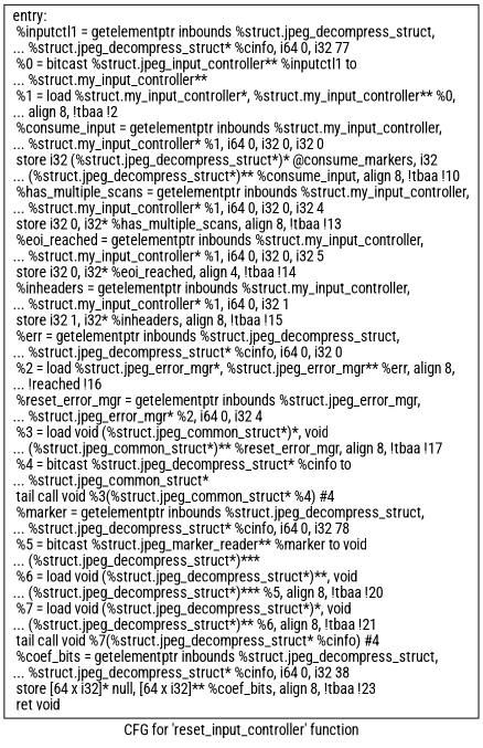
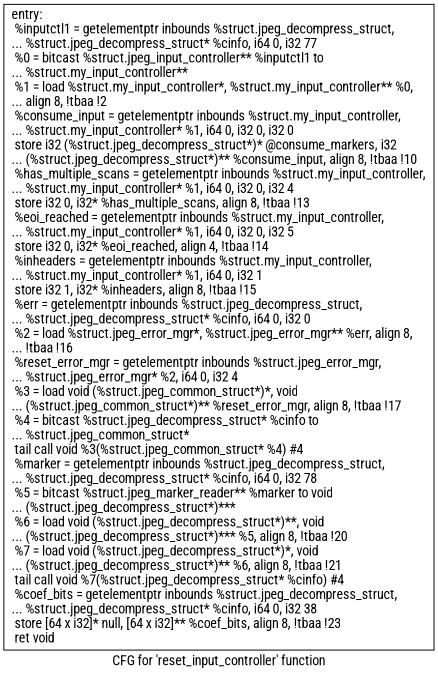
  digraph {
    label="CFG for 'reset_input_controller' function"
    rankdir=LR
    fontname="Roboto Condensed"
-   n1 [label="{entry:\l  %inputctl1 = getelementptr inbounds %struct.jpeg_decompress_struct,\l... %struct.jpeg_decompress_struct* %cinfo, i64 0, i32 77\l  %0 = bitcast %struct.jpeg_input_controller** %inputctl1 to\l... %struct.my_input_controller**\l  %1 = load %struct.my_input_controller*, %struct.my_input_controller** %0,\l... align 8, !tbaa !2\l  %consume_input = getelementptr inbounds %struct.my_input_controller,\l... %struct.my_input_controller* %1, i64 0, i32 0, i32 0\l  store i32 (%struct.jpeg_decompress_struct*)* @consume_markers, i32\l... (%struct.jpeg_decompress_struct*)** %consume_input, align 8, !tbaa !10\l  %has_multiple_scans = getelementptr inbounds %struct.my_input_controller,\l... %struct.my_input_controller* %1, i64 0, i32 0, i32 4\l  store i32 0, i32* %has_multiple_scans, align 8, !tbaa !13\l  %eoi_reached = getelementptr inbounds %struct.my_input_controller,\l... %struct.my_input_controller* %1, i64 0, i32 0, i32 5\l  store i32 0, i32* %eoi_reached, align 4, !tbaa !14\l  %inheaders = getelementptr inbounds %struct.my_input_controller,\l... %struct.my_input_controller* %1, i64 0, i32 1\l  store i32 1, i32* %inheaders, align 8, !tbaa !15\l  %err = getelementptr inbounds %struct.jpeg_decompress_struct,\l... %struct.jpeg_decompress_struct* %cinfo, i64 0, i32 0\l  %2 = load %struct.jpeg_error_mgr*, %struct.jpeg_error_mgr** %err, align 8,\l... !reached !16\l  %reset_error_mgr = getelementptr inbounds %struct.jpeg_error_mgr,\l... %struct.jpeg_error_mgr* %2, i64 0, i32 4\l  %3 = load void (%struct.jpeg_common_struct*)*, void\l... (%struct.jpeg_common_struct*)** %reset_error_mgr, align 8, !tbaa !17\l  %4 = bitcast %struct.jpeg_decompress_struct* %cinfo to\l... %struct.jpeg_common_struct*\l  tail call void %3(%struct.jpeg_common_struct* %4) #4\l  %marker = getelementptr inbounds %struct.jpeg_decompress_struct,\l... %struct.jpeg_decompress_struct* %cinfo, i64 0, i32 78\l  %5 = bitcast %struct.jpeg_marker_reader** %marker to void\l... (%struct.jpeg_decompress_struct*)***\l  %6 = load void (%struct.jpeg_decompress_struct*)**, void\l... (%struct.jpeg_decompress_struct*)*** %5, align 8, !tbaa !20\l  %7 = load void (%struct.jpeg_decompress_struct*)*, void\l... (%struct.jpeg_decompress_struct*)** %6, align 8, !tbaa !21\l  tail call void %7(%struct.jpeg_decompress_struct* %cinfo) #4\l  %coef_bits = getelementptr inbounds %struct.jpeg_decompress_struct,\l... %struct.jpeg_decompress_struct* %cinfo, i64 0, i32 38\l  store [64 x i32]* null, [64 x i32]** %coef_bits, align 8, !tbaa !23\l  ret void\l}" shape=record fontname="Roboto Condensed"]
+   n1 [label="{entry:\l  %inputctl1 = getelementptr inbounds %struct.jpeg_decompress_struct,\l... %struct.jpeg_decompress_struct* %cinfo, i64 0, i32 77\l  %0 = bitcast %struct.jpeg_input_controller** %inputctl1 to\l... %struct.my_input_controller**\l  %1 = load %struct.my_input_controller*, %struct.my_input_controller** %0,\l... align 8, !tbaa !2\l  %consume_input = getelementptr inbounds %struct.my_input_controller,\l... %struct.my_input_controller* %1, i64 0, i32 0, i32 0\l  store i32 (%struct.jpeg_decompress_struct*)* @consume_markers, i32\l... (%struct.jpeg_decompress_struct*)** %consume_input, align 8, !tbaa !10\l  %has_multiple_scans = getelementptr inbounds %struct.my_input_controller,\l... %struct.my_input_controller* %1, i64 0, i32 0, i32 4\l  store i32 0, i32* %has_multiple_scans, align 8, !tbaa !13\l  %eoi_reached = getelementptr inbounds %struct.my_input_controller,\l... %struct.my_input_controller* %1, i64 0, i32 0, i32 5\l  store i32 0, i32* %eoi_reached, align 4, !tbaa !14\l  %inheaders = getelementptr inbounds %struct.my_input_controller,\l... %struct.my_input_controller* %1, i64 0, i32 1\l  store i32 1, i32* %inheaders, align 8, !tbaa !15\l  %err = getelementptr inbounds %struct.jpeg_decompress_struct,\l... %struct.jpeg_decompress_struct* %cinfo, i64 0, i32 0\l  %2 = load %struct.jpeg_error_mgr*, %struct.jpeg_error_mgr** %err, align 8,\l... !tbaa !16\l  %reset_error_mgr = getelementptr inbounds %struct.jpeg_error_mgr,\l... %struct.jpeg_error_mgr* %2, i64 0, i32 4\l  %3 = load void (%struct.jpeg_common_struct*)*, void\l... (%struct.jpeg_common_struct*)** %reset_error_mgr, align 8, !tbaa !17\l  %4 = bitcast %struct.jpeg_decompress_struct* %cinfo to\l... %struct.jpeg_common_struct*\l  tail call void %3(%struct.jpeg_common_struct* %4) #4\l  %marker = getelementptr inbounds %struct.jpeg_decompress_struct,\l... %struct.jpeg_decompress_struct* %cinfo, i64 0, i32 78\l  %5 = bitcast %struct.jpeg_marker_reader** %marker to void\l... (%struct.jpeg_decompress_struct*)***\l  %6 = load void (%struct.jpeg_decompress_struct*)**, void\l... (%struct.jpeg_decompress_struct*)*** %5, align 8, !tbaa !20\l  %7 = load void (%struct.jpeg_decompress_struct*)*, void\l... (%struct.jpeg_decompress_struct*)** %6, align 8, !tbaa !21\l  tail call void %7(%struct.jpeg_decompress_struct* %cinfo) #4\l  %coef_bits = getelementptr inbounds %struct.jpeg_decompress_struct,\l... %struct.jpeg_decompress_struct* %cinfo, i64 0, i32 38\l  store [64 x i32]* null, [64 x i32]** %coef_bits, align 8, !tbaa !23\l  ret void\l}" shape=record fontname="Roboto Condensed"]
  }
